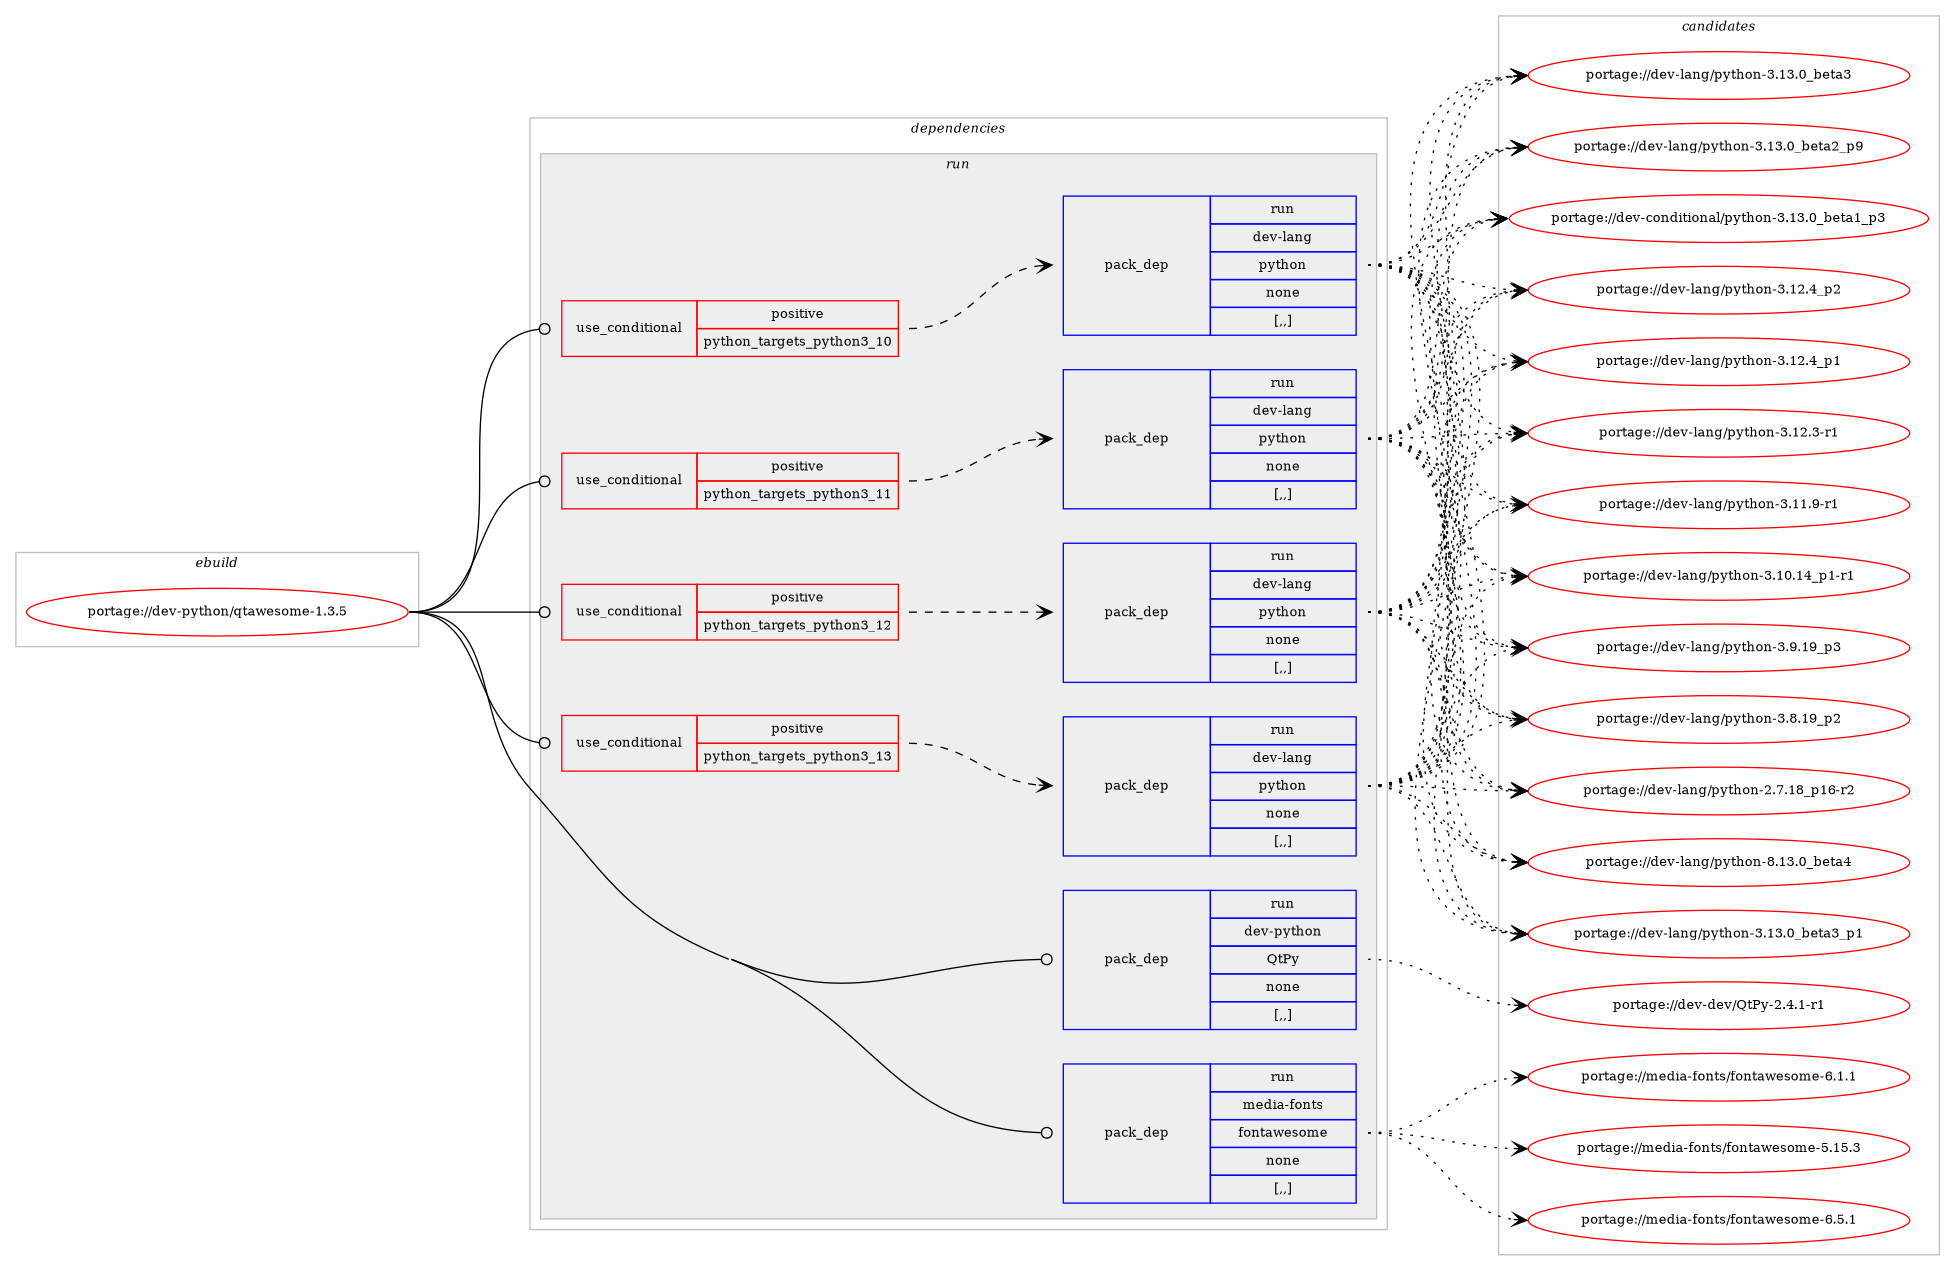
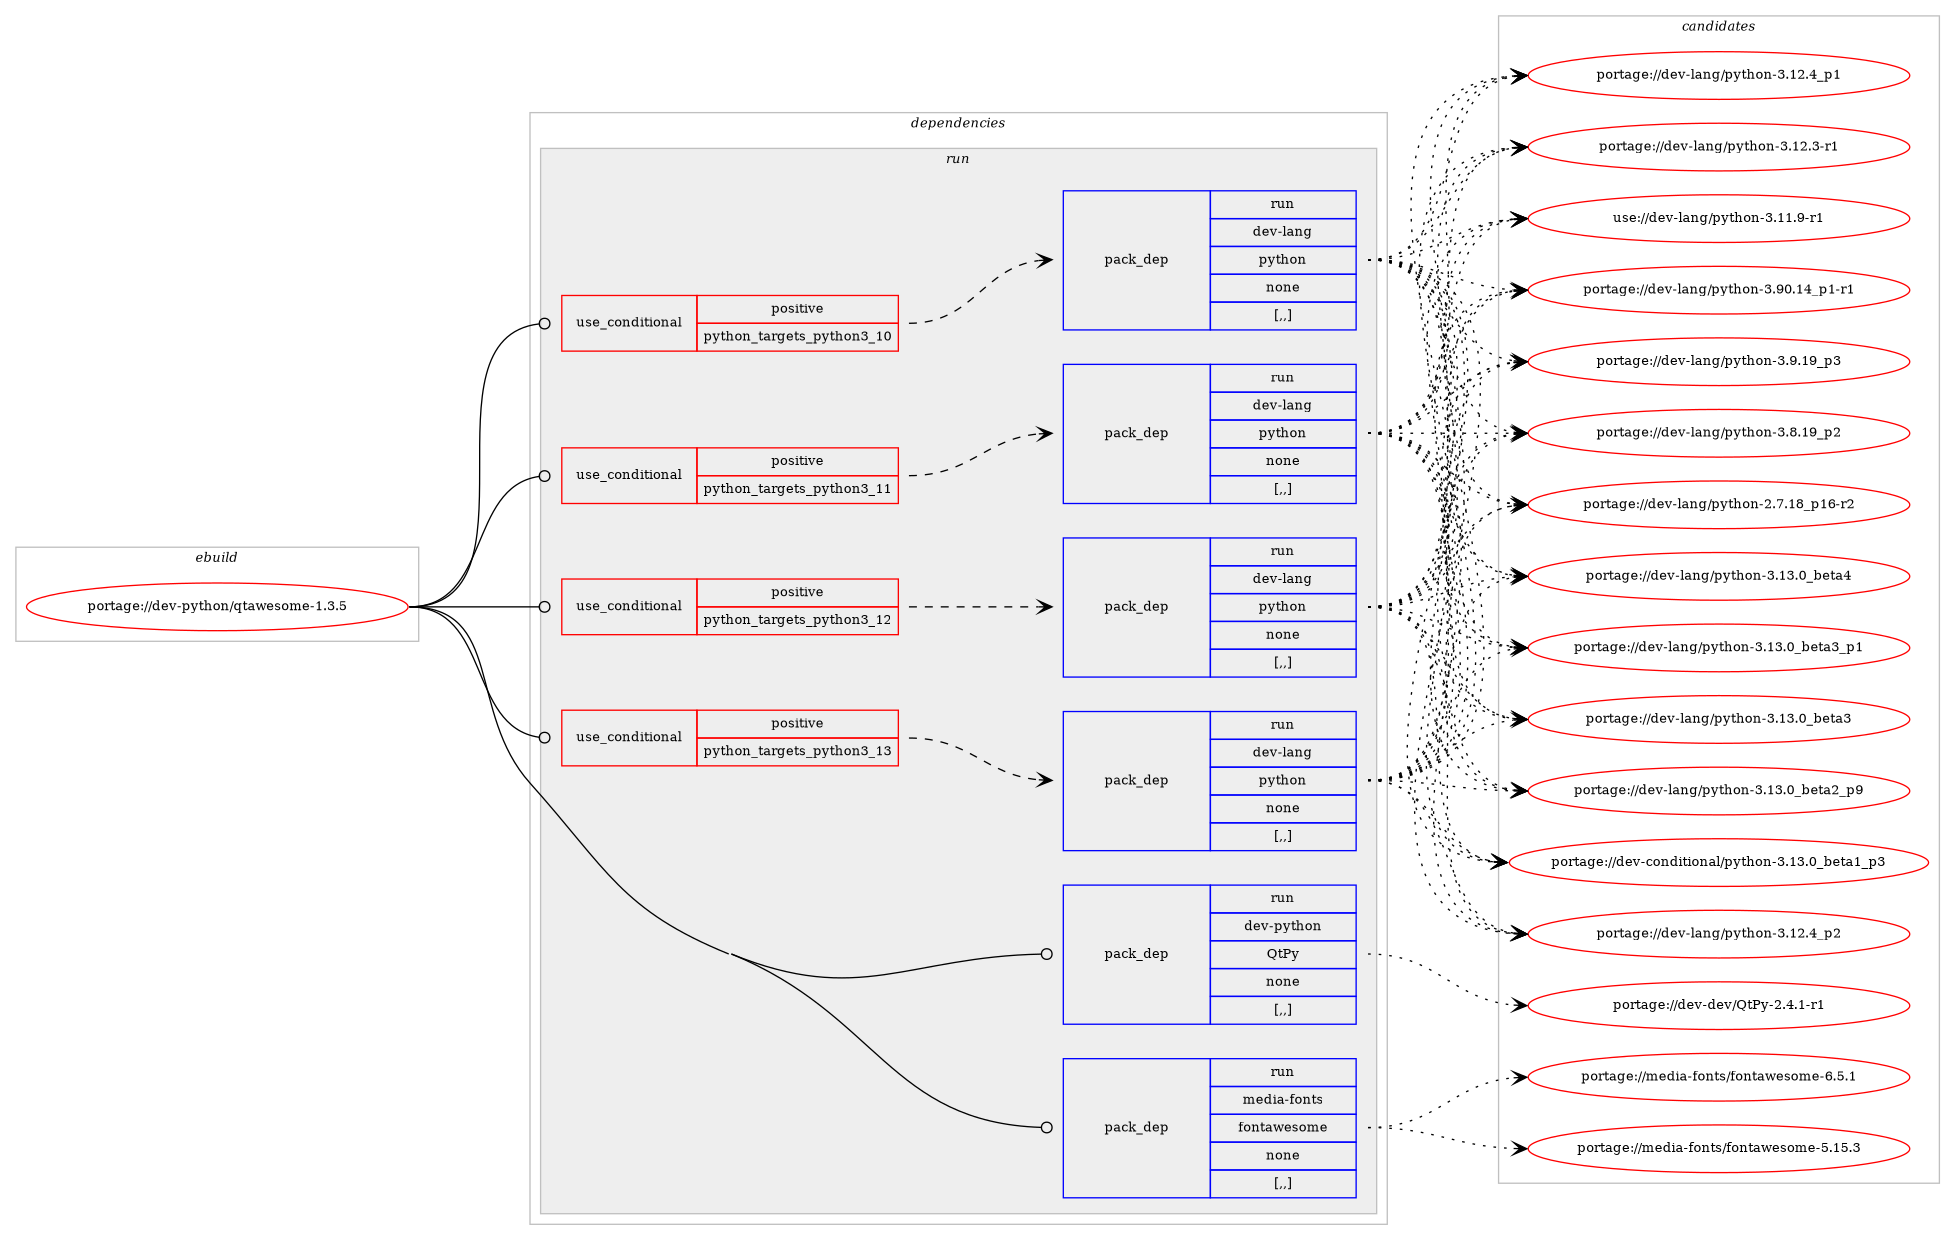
  digraph {
    compound=true
    concentrate=true
    fontname="DejaVu Serif"
    fontsize=10
    newrank=true
    rankdir=LR
    ranksep=1.5
    node [color=red fontname="DejaVu Serif" fontsize=10]
    edge [arrowhead=vee fontname="DejaVu Serif" headport=w style=dotted tailport=e weight=100]
    n1 [label="portage://dev-python/qtawesome-1.3.5" width=4]
    n2 [color=blue label=<<TABLE BORDER="0" CELLBORDER="1" CELLSPACING="0" CELLPADDING="4" WIDTH="220"><TR><TD ROWSPAN="6" CELLPADDING="30">pack_dep</TD></TR><TR><TD WIDTH="110">run</TD></TR><TR><TD>dev-lang</TD></TR><TR><TD>python</TD></TR><TR><TD>none</TD></TR><TR><TD>[,,]</TD></TR></TABLE>> shape=none]
    n3 [label=<<TABLE BORDER="0" CELLBORDER="1" CELLSPACING="0" CELLPADDING="4"><TR><TD ROWSPAN="3" CELLPADDING="10">use_conditional</TD></TR><TR><TD>positive</TD></TR><TR><TD>python_targets_python3_10</TD></TR></TABLE>> shape=none]
    n4 [color=blue label=<<TABLE BORDER="0" CELLBORDER="1" CELLSPACING="0" CELLPADDING="4" WIDTH="220"><TR><TD ROWSPAN="6" CELLPADDING="30">pack_dep</TD></TR><TR><TD WIDTH="110">run</TD></TR><TR><TD>dev-lang</TD></TR><TR><TD>python</TD></TR><TR><TD>none</TD></TR><TR><TD>[,,]</TD></TR></TABLE>> shape=none]
    n5 [label=<<TABLE BORDER="0" CELLBORDER="1" CELLSPACING="0" CELLPADDING="4"><TR><TD ROWSPAN="3" CELLPADDING="10">use_conditional</TD></TR><TR><TD>positive</TD></TR><TR><TD>python_targets_python3_11</TD></TR></TABLE>> shape=none]
    n6 [color=blue label=<<TABLE BORDER="0" CELLBORDER="1" CELLSPACING="0" CELLPADDING="4" WIDTH="220"><TR><TD ROWSPAN="6" CELLPADDING="30">pack_dep</TD></TR><TR><TD WIDTH="110">run</TD></TR><TR><TD>dev-lang</TD></TR><TR><TD>python</TD></TR><TR><TD>none</TD></TR><TR><TD>[,,]</TD></TR></TABLE>> shape=none]
    n7 [label=<<TABLE BORDER="0" CELLBORDER="1" CELLSPACING="0" CELLPADDING="4"><TR><TD ROWSPAN="3" CELLPADDING="10">use_conditional</TD></TR><TR><TD>positive</TD></TR><TR><TD>python_targets_python3_12</TD></TR></TABLE>> shape=none]
    n8 [color=blue label=<<TABLE BORDER="0" CELLBORDER="1" CELLSPACING="0" CELLPADDING="4" WIDTH="220"><TR><TD ROWSPAN="6" CELLPADDING="30">pack_dep</TD></TR><TR><TD WIDTH="110">run</TD></TR><TR><TD>dev-lang</TD></TR><TR><TD>python</TD></TR><TR><TD>none</TD></TR><TR><TD>[,,]</TD></TR></TABLE>> shape=none]
    n9 [label=<<TABLE BORDER="0" CELLBORDER="1" CELLSPACING="0" CELLPADDING="4"><TR><TD ROWSPAN="3" CELLPADDING="10">use_conditional</TD></TR><TR><TD>positive</TD></TR><TR><TD>python_targets_python3_13</TD></TR></TABLE>> shape=none]
    n10 [color=blue label=<<TABLE BORDER="0" CELLBORDER="1" CELLSPACING="0" CELLPADDING="4" WIDTH="220"><TR><TD ROWSPAN="6" CELLPADDING="30">pack_dep</TD></TR><TR><TD WIDTH="110">run</TD></TR><TR><TD>dev-python</TD></TR><TR><TD>QtPy</TD></TR><TR><TD>none</TD></TR><TR><TD>[,,]</TD></TR></TABLE>> shape=none]
    n11 [color=blue label=<<TABLE BORDER="0" CELLBORDER="1" CELLSPACING="0" CELLPADDING="4" WIDTH="220"><TR><TD ROWSPAN="6" CELLPADDING="30">pack_dep</TD></TR><TR><TD WIDTH="110">run</TD></TR><TR><TD>media-fonts</TD></TR><TR><TD>fontawesome</TD></TR><TR><TD>none</TD></TR><TR><TD>[,,]</TD></TR></TABLE>> shape=none]
-   n12 [label="portage://dev-lang/python-8.13.0_beta4" width=4]
+   n12 [label="portage://dev-lang/python-3.13.0_beta4" width=4]
    n13 [label="portage://dev-lang/python-3.13.0_beta3_p1" width=4]
    n14 [label="portage://dev-lang/python-3.13.0_beta3" width=4]
    n15 [label="portage://dev-lang/python-3.13.0_beta2_p9" width=4]
    n16 [label="portage://dev-conditional/python-3.13.0_beta1_p3" width=4]
    n17 [label="portage://dev-lang/python-3.12.4_p2" width=4]
    n18 [label="portage://dev-lang/python-3.12.4_p1" width=4]
    n19 [label="portage://dev-lang/python-3.12.3-r1" width=4]
-   n20 [label="portage://dev-lang/python-3.11.9-r1" width=4]
-   n21 [label="portage://dev-lang/python-3.10.14_p1-r1" width=4]
+   n20 [label="use://dev-lang/python-3.11.9-r1" width=4]
+   n21 [label="portage://dev-lang/python-3.90.14_p1-r1" width=4]
    n22 [label="portage://dev-lang/python-3.9.19_p3" width=4]
    n23 [label="portage://dev-lang/python-3.8.19_p2" width=4]
    n24 [label="portage://dev-lang/python-2.7.18_p16-r2" width=4]
    n25 [label="portage://dev-dev/QtPy-2.4.1-r1" width=4]
    n26 [label="portage://media-fonts/fontawesome-6.5.1" width=4]
-   n27 [label="portage://media-fonts/fontawesome-6.1.1" width=4]
    n28 [label="portage://media-fonts/fontawesome-5.15.3" width=4]
    subgraph cluster_1 {
      color=gray
      label=<<i>ebuild</i>>
      n1
    }
    subgraph cluster_2 {
      color=gray
      label=<<i>dependencies</i>>
      subgraph cluster_3 {
        color=gray
        fillcolor="#eeeeee"
        label=<<i>compile</i>>
        style=filled
      }
      subgraph cluster_4 {
        color=gray
        fillcolor="#eeeeee"
        label=<<i>compile and run</i>>
        style=filled
      }
      subgraph cluster_5 {
        color=gray
        fillcolor="#eeeeee"
        label=<<i>run</i>>
        style=filled
        subgraph sub_6 {
          color=gray
          fillcolor="#eeeeee"
          label=<<i>run</i>>
          style=filled
          n3
          subgraph sub_7 {
            color=gray
            fillcolor="#eeeeee"
            label=<<i>run</i>>
            style=filled
            n2
          }
        }
        subgraph sub_8 {
          color=gray
          fillcolor="#eeeeee"
          label=<<i>run</i>>
          style=filled
          n5
          subgraph sub_9 {
            color=gray
            fillcolor="#eeeeee"
            label=<<i>run</i>>
            style=filled
            n4
          }
        }
        subgraph sub_10 {
          color=gray
          fillcolor="#eeeeee"
          label=<<i>run</i>>
          style=filled
          n7
          subgraph sub_11 {
            color=gray
            fillcolor="#eeeeee"
            label=<<i>run</i>>
            style=filled
            n6
          }
        }
        subgraph sub_12 {
          color=gray
          fillcolor="#eeeeee"
          label=<<i>run</i>>
          style=filled
          n9
          subgraph sub_13 {
            color=gray
            fillcolor="#eeeeee"
            label=<<i>run</i>>
            style=filled
            n8
          }
        }
        subgraph sub_14 {
          color=gray
          fillcolor="#eeeeee"
          label=<<i>run</i>>
          style=filled
          n10
        }
        subgraph sub_15 {
          color=gray
          fillcolor="#eeeeee"
          label=<<i>run</i>>
          style=filled
          n11
        }
      }
    }
    subgraph cluster_16 {
      color=gray
      label=<<i>candidates</i>>
      rank=same
      subgraph sub_17 {
        color=black
        label=<<i>candidates</i>>
        nodesep=1
        rank=same
        n12
        n13
        n14
        n15
        n16
        n17
        n18
        n19
        n20
        n21
        n22
        n23
        n24
      }
      subgraph sub_18 {
        color=black
        label=<<i>candidates</i>>
        nodesep=1
        rank=same
        n12
        n13
        n14
        n15
        n16
        n17
        n18
        n19
        n20
        n21
        n22
        n23
        n24
      }
      subgraph sub_19 {
        color=black
        label=<<i>candidates</i>>
        nodesep=1
        rank=same
        n12
        n13
        n14
        n15
        n16
        n17
        n18
        n19
        n20
        n21
        n22
        n23
        n24
      }
      subgraph sub_20 {
        color=black
        label=<<i>candidates</i>>
        nodesep=1
        rank=same
        n12
        n13
        n14
        n15
        n16
        n17
        n18
        n19
        n20
        n21
        n22
        n23
        n24
      }
      subgraph sub_21 {
        color=black
        label=<<i>candidates</i>>
        nodesep=1
        rank=same
        n25
      }
      subgraph sub_22 {
        color=black
        label=<<i>candidates</i>>
        nodesep=1
        rank=same
        n26
-       n27
        n28
      }
    }
    n1 -> n3 [arrowhead=odot style=solid weight=20]
    n1 -> n5 [arrowhead=odot style=solid weight=20]
    n1 -> n7 [arrowhead=odot style=solid weight=20]
    n1 -> n9 [arrowhead=odot style=solid weight=20]
    n1 -> n10 [arrowhead=odot style=solid weight=20]
    n1 -> n11 [arrowhead=odot style=solid weight=20]
    n2 -> n12
    n2 -> n13
    n2 -> n14
    n2 -> n15
    n2 -> n16
    n2 -> n17
    n2 -> n18
    n2 -> n19
    n2 -> n20
    n2 -> n21
    n2 -> n22
    n2 -> n23
    n2 -> n24
    n3 -> n2 [style=dashed weight=20]
    n4 -> n12
    n4 -> n13
    n4 -> n14
    n4 -> n15
    n4 -> n16
    n4 -> n17
    n4 -> n18
    n4 -> n19
    n4 -> n20
    n4 -> n21
    n4 -> n22
    n4 -> n23
    n4 -> n24
    n5 -> n4 [style=dashed weight=20]
    n6 -> n12
    n6 -> n13
    n6 -> n14
    n6 -> n15
    n6 -> n16
    n6 -> n17
    n6 -> n18
    n6 -> n19
    n6 -> n20
    n6 -> n21
    n6 -> n22
    n6 -> n23
    n6 -> n24
    n7 -> n6 [style=dashed weight=20]
    n8 -> n12
    n8 -> n13
    n8 -> n14
    n8 -> n15
    n8 -> n16
    n8 -> n17
    n8 -> n18
    n8 -> n19
    n8 -> n20
    n8 -> n21
    n8 -> n22
    n8 -> n23
    n8 -> n24
    n9 -> n8 [style=dashed weight=20]
    n10 -> n25
    n11 -> n26
-   n11 -> n27
    n11 -> n28
  }
